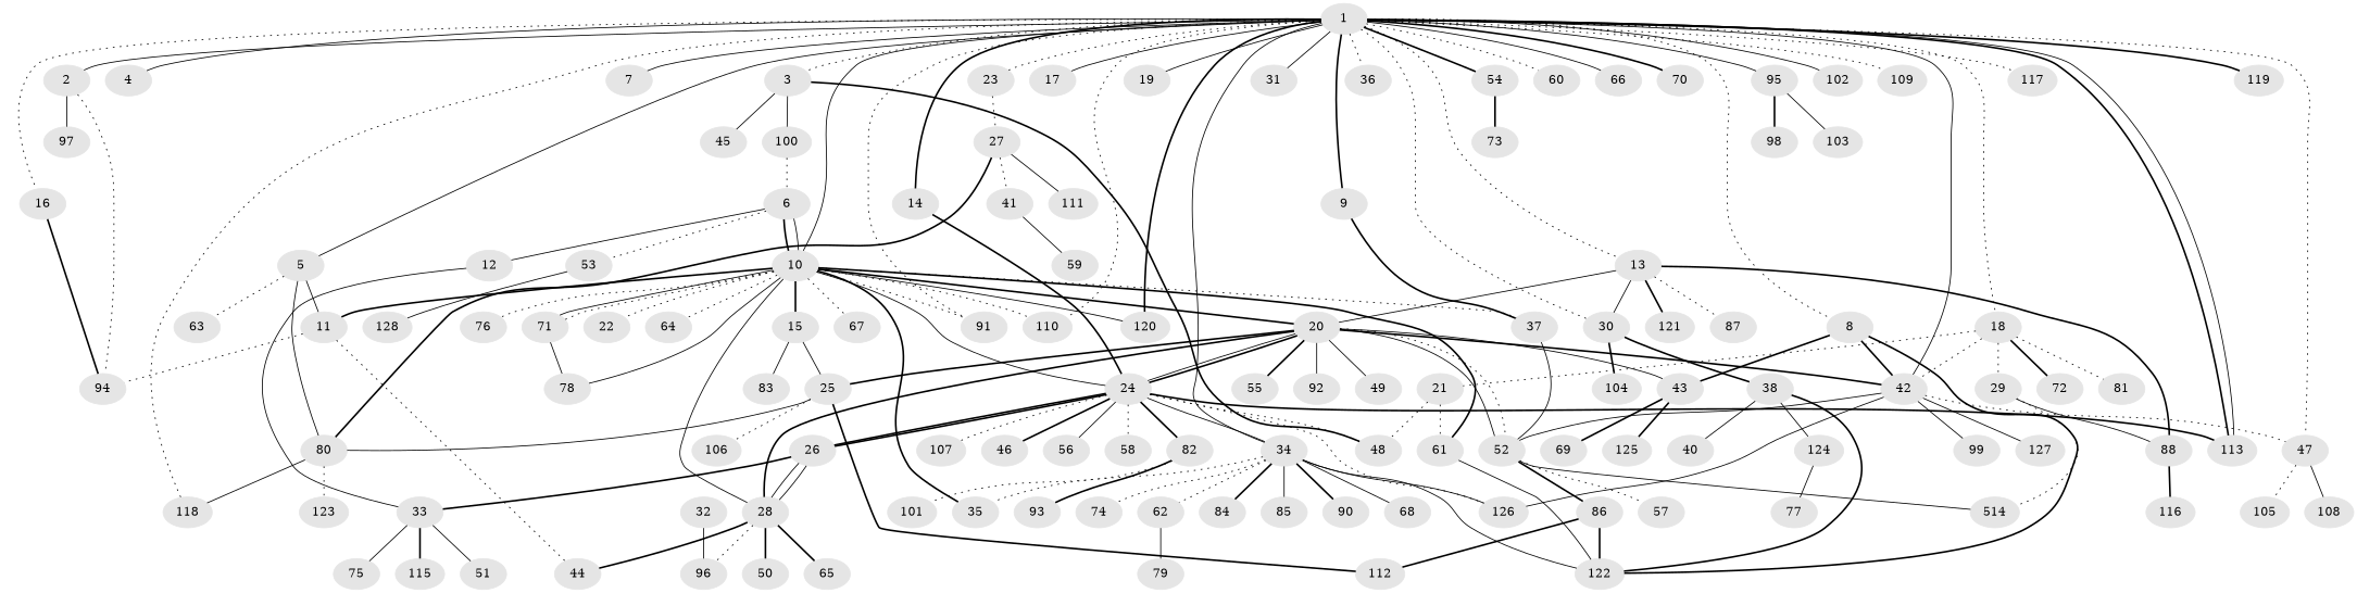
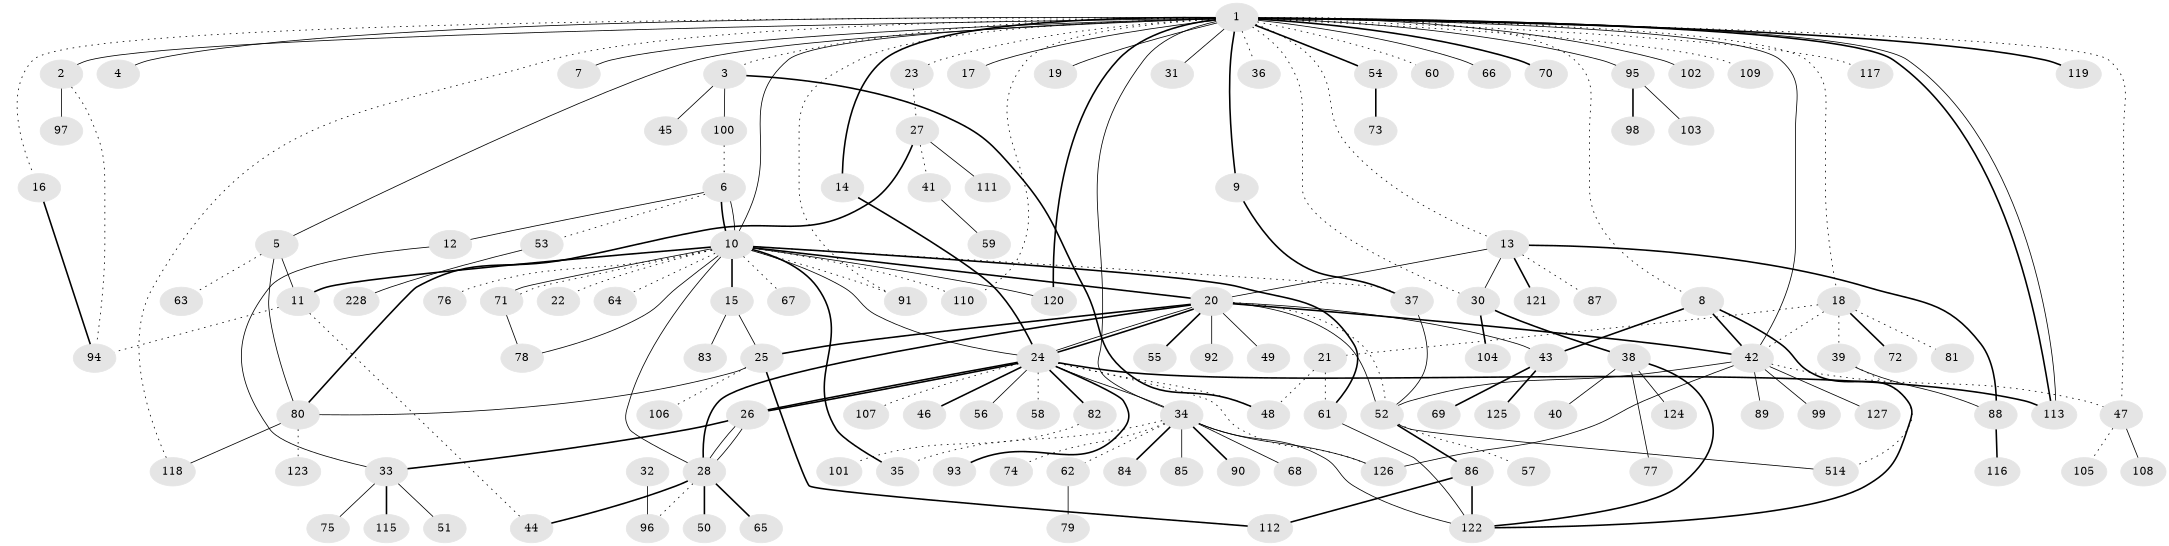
  graph {
    node [color=gray90 style=filled]
    edge [style=solid]
    1
    2
    3
    4
    5
    7
    8
    9
    10
    13
    14
    16
    17
    18
    19
    23
    30
    31
    34
    36
    42
    47
    54
    60
    66
    70
    91
    95
    102
    109
    110
    113
    117
    118
    119
    120
    94
    97
    45
    48
    100
    11
    63
    80
    43
    122
    37
    15
    20
    22
    24
    28
    35
    61
    64
    67
    71
    76
    78
    87
    88
    121
    21
-   39 [label=29]
+   39
    72
    81
    27
    38
    104
    126
    62
    68
    74
    84
    85
    90
    52
+   89
    99
    127
    105
    108
    73
    98
    103
    6
    12
    53
    44
    123
    33
-   128
+   128 [label=228]
    69
    125
    25
    83
    49
    55
    92
    26
    46
    56
    58
    82
    93
    107
    50
    65
    96
    51
    75
    115
    116
    106
    112
    n116 [label=514]
    57
    86
    41
    111
    101
    59
    32
    40
    77
    124
    79
    1 -- 2
    1 -- 3 [style=dotted]
    1 -- 4
    1 -- 5
    1 -- 7
    1 -- 8 [style=dotted]
    1 -- 9 [style=bold]
    1 -- 10
    1 -- 13 [style=dotted]
    1 -- 14 [style=bold]
    1 -- 16 [style=dotted]
    1 -- 17
    1 -- 18 [style=dotted]
    1 -- 19
    1 -- 23 [style=dotted]
    1 -- 30 [style=dotted]
    1 -- 31
    1 -- 34
    1 -- 36 [style=dotted]
    1 -- 42
    1 -- 47 [style=dotted]
    1 -- 54 [style=bold]
    1 -- 60 [style=dotted]
    1 -- 66
    1 -- 70 [style=bold]
    1 -- 91 [style=dotted]
    1 -- 95
    1 -- 102
    1 -- 109 [style=dotted]
    1 -- 110 [style=dotted]
    1 -- 113 [style=bold]
    1 -- 113
    1 -- 117 [style=dotted]
    1 -- 118 [style=dotted]
    1 -- 119 [style=bold]
    1 -- 120 [style=bold]
    2 -- 94 [style=dotted]
    2 -- 97
    3 -- 45
    3 -- 48 [style=bold]
    3 -- 100
    5 -- 11
    5 -- 63 [style=dotted]
    5 -- 80
    8 -- 42 [style=bold]
    8 -- 43 [style=bold]
    8 -- 122 [style=bold]
    9 -- 37 [style=bold]
    10 -- 91 [style=dotted]
    10 -- 110 [style=dotted]
    10 -- 120
    10 -- 11 [style=bold]
    10 -- 37 [style=dotted]
    10 -- 15 [style=bold]
    10 -- 20 [style=bold]
    10 -- 22 [style=dotted]
    10 -- 24
    10 -- 28
    10 -- 35 [style=bold]
    10 -- 61 [style=bold]
    10 -- 64 [style=dotted]
    10 -- 67 [style=dotted]
    10 -- 71
    10 -- 71 [style=dotted]
    10 -- 76 [style=dotted]
    10 -- 78
    13 -- 30
    13 -- 20
    13 -- 87 [style=dotted]
    13 -- 88 [style=bold]
    13 -- 121 [style=bold]
    14 -- 24 [style=bold]
    16 -- 94 [style=bold]
    18 -- 42 [style=dotted]
    18 -- 21 [style=dotted]
    18 -- 39 [style=dotted]
    18 -- 72 [style=bold]
    18 -- 81 [style=dotted]
    23 -- 27 [style=dotted]
    30 -- 38 [style=bold]
    30 -- 104 [style=bold]
    34 -- 122
    34 -- 35 [style=dotted]
    34 -- 126
    34 -- 62 [style=dotted]
    34 -- 68
    34 -- 74 [style=dotted]
    34 -- 84 [style=bold]
    34 -- 85
    34 -- 90 [style=bold]
    42 -- 47 [style=dotted]
    42 -- 126
    42 -- 52
+   42 -- 89
    42 -- 99
    42 -- 127
    47 -- 105 [style=dotted]
    47 -- 108
    54 -- 73 [style=bold]
    95 -- 98 [style=bold]
    95 -- 103
    100 -- 6 [style=dotted]
    11 -- 94 [style=dotted]
    11 -- 44 [style=dotted]
    80 -- 118
    80 -- 123 [style=dotted]
    43 -- 69 [style=bold]
    43 -- 125 [style=bold]
    37 -- 52
    15 -- 25
    15 -- 83
    20 -- 42 [style=bold]
    20 -- 43
    20 -- 24
    20 -- 24 [style=bold]
    20 -- 28 [style=bold]
    20 -- 52
    20 -- 52 [style=dotted]
    20 -- 25 [style=bold]
    20 -- 49
    20 -- 55 [style=bold]
    20 -- 92
    24 -- 34
    24 -- 113 [style=bold]
    24 -- 48 [style=dotted]
    24 -- 126 [style=dotted]
    24 -- 26 [style=bold]
    24 -- 26 [style=bold]
    24 -- 46 [style=bold]
    24 -- 56
    24 -- 58 [style=dotted]
    24 -- 82 [style=bold]
-   82 -- 93 [style=bold]
+   24 -- 93 [style=bold]
    24 -- 107 [style=dotted]
    28 -- 44 [style=bold]
    28 -- 50 [style=bold]
    28 -- 65 [style=bold]
    28 -- 96 [style=dotted]
    61 -- 122
    71 -- 78
    88 -- 116 [style=bold]
    21 -- 48 [style=dotted]
    21 -- 61 [style=dotted]
    39 -- 88
    39 -- n116 [style=dotted]
    27 -- 80 [style=bold]
    27 -- 41 [style=dotted]
    27 -- 111
    38 -- 122 [style=bold]
    38 -- 40
-   124 -- 77
+   38 -- 77
    38 -- 124
    62 -- 79
    52 -- n116
    52 -- 57 [style=dotted]
    52 -- 86 [style=bold]
    6 -- 10 [style=bold]
    6 -- 10
    6 -- 12
    6 -- 53 [style=dotted]
    12 -- 33
    53 -- 128
    33 -- 51
    33 -- 75
    33 -- 115 [style=bold]
    25 -- 80
    25 -- 106 [style=dotted]
    25 -- 112 [style=bold]
    26 -- 28
    26 -- 28
    26 -- 33 [style=bold]
    82 -- 101 [style=dotted]
    86 -- 122 [style=bold]
    86 -- 112 [style=bold]
    41 -- 59
    32 -- 96
  }
